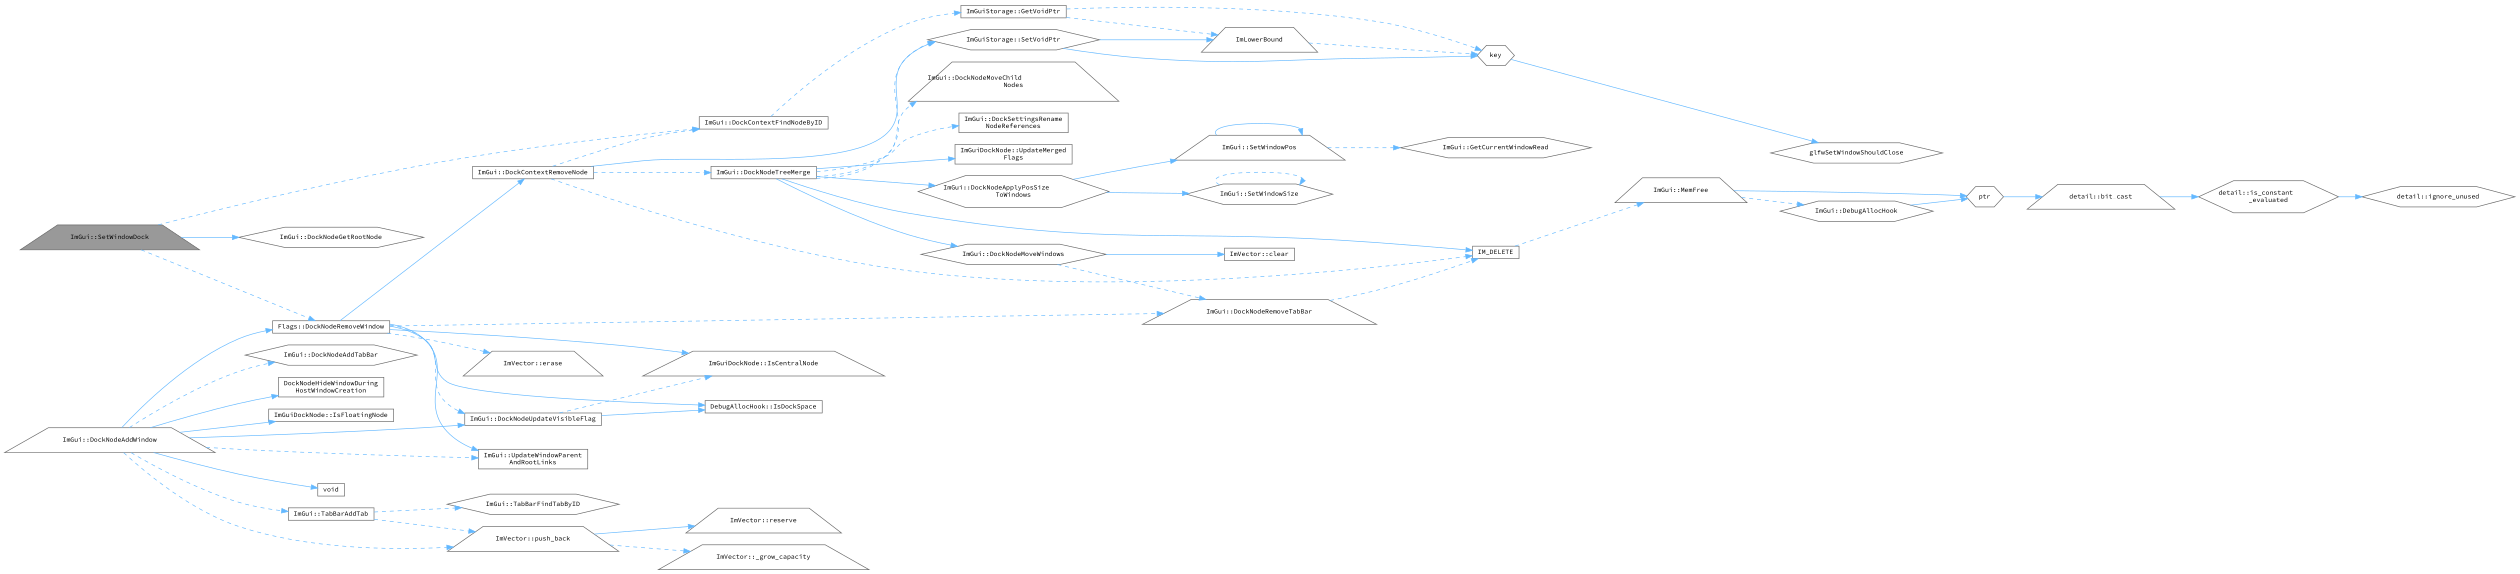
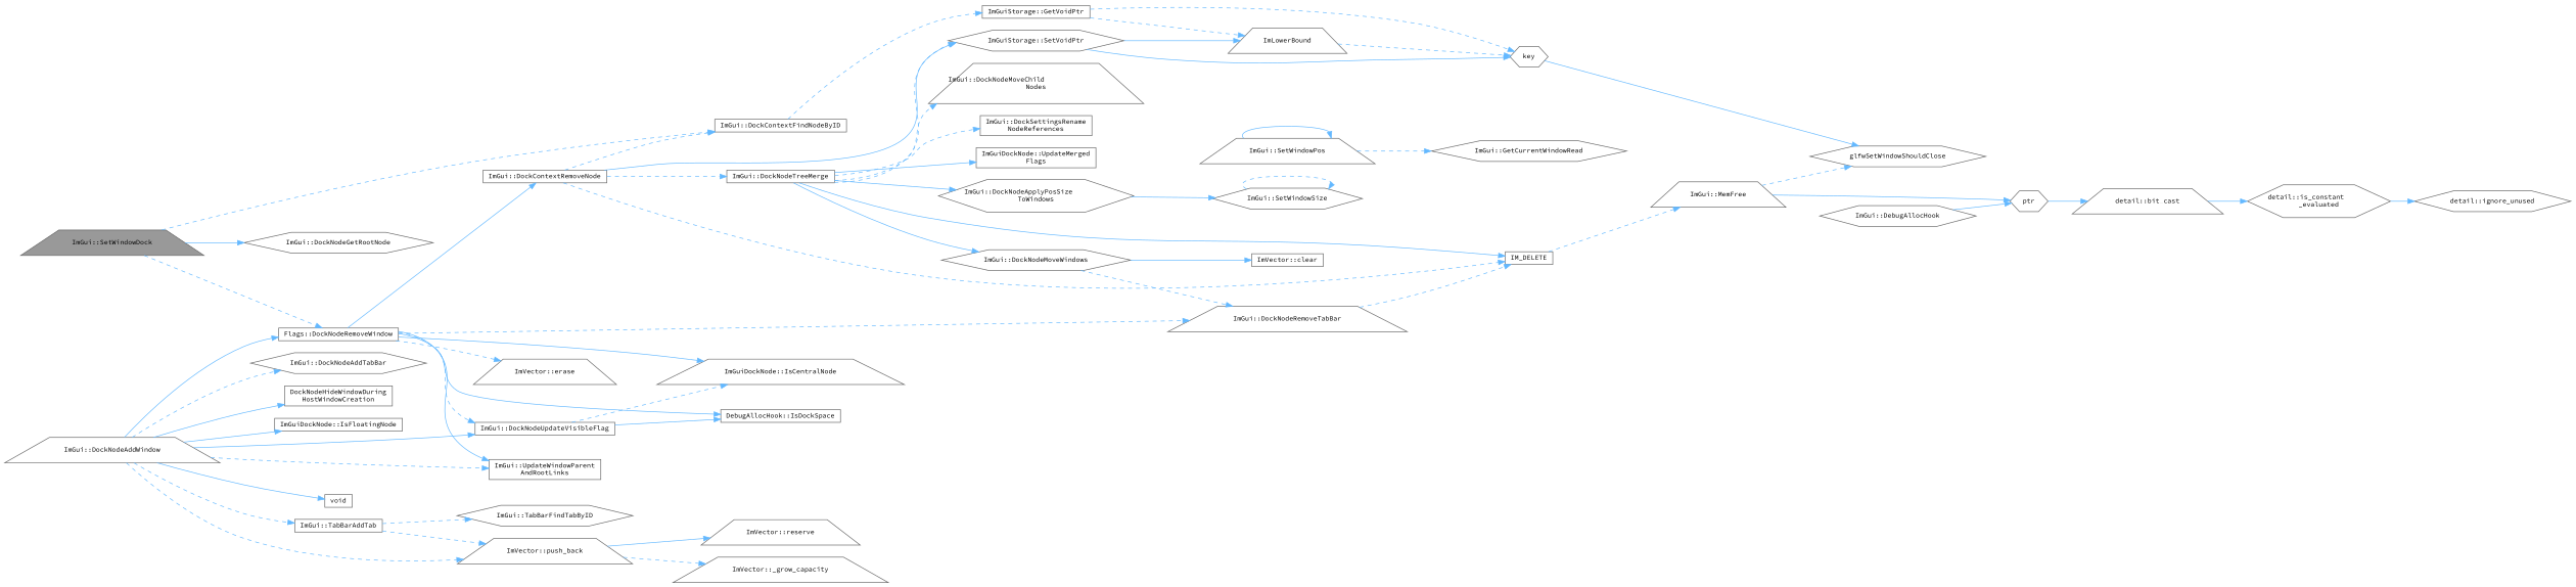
  digraph {
    fontname="Source Code Pro"
    rankdir=LR
    node [color=grey40 fillcolor=white fontname="Source Code Pro" fontsize=10 shape=box style=filled]
    edge [color=steelblue1 fontname="Source Code Pro" fontsize=10 labelfontname=Helvetica labelfontsize=10 style=dashed]
    n1 [color=gray40 fillcolor=grey60 fontcolor=black height=0.2 label="ImGui::SetWindowDock" shape=trapezium width=0.4]
    n2 [height=0.2 label="ImGui::DockContextFindNodeByID" width=0.4]
    n3 [height=0.2 label="ImGui::DockNodeGetRootNode" shape=hexagon width=0.4]
    n4 [height=0.2 label="Flags::DockNodeRemoveWindow" width=0.4]
    n5 [height=0.2 label="ImGuiStorage::GetVoidPtr" width=0.4]
    n6 [height=0.2 label="ImGui::DockContextRemoveNode" width=0.4]
    n7 [height=0.2 label="ImGui::DockNodeUpdateVisibleFlag" width=0.4]
    n8 [height=0.2 label="ImGuiDockNode::IsCentralNode" shape=trapezium width=0.4]
    n9 [height=0.2 label="DebugAllocHook::IsDockSpace" width=0.4]
    n10 [height=0.2 label="ImGui::UpdateWindowParent\lAndRootLinks" width=0.4]
    n11 [height=0.2 label="ImGui::DockNodeRemoveTabBar" shape=trapezium width=0.4]
    n12 [height=0.2 label="ImVector::erase" shape=trapezium width=0.4]
    n13 [height=0.2 label=ImLowerBound shape=trapezium width=0.4]
    n14 [height=0.2 label=key shape=hexagon width=0.4]
    n15 [height=0.2 label=glfwSetWindowShouldClose shape=hexagon width=0.4]
    n16 [height=0.2 label="ImGui::DockNodeTreeMerge" width=0.4]
    n17 [height=0.2 label=IM_DELETE width=0.4]
    n18 [height=0.2 label="ImGuiStorage::SetVoidPtr" shape=hexagon width=0.4]
    n19 [height=0.2 label="ImGui::DockNodeApplyPosSize\lToWindows" shape=hexagon width=0.4]
    n20 [height=0.2 label="ImGui::DockNodeMoveChild\lNodes" shape=trapezium width=0.4]
    n21 [height=0.2 label="ImGui::DockNodeMoveWindows" shape=hexagon width=0.4]
    n22 [height=0.2 label="ImGui::DockSettingsRename\lNodeReferences" width=0.4]
    n23 [height=0.2 label="ImGuiDockNode::UpdateMerged\lFlags" width=0.4]
    n24 [height=0.2 label="ImGui::MemFree" shape=trapezium width=0.4]
    n25 [height=0.2 label="ImGui::SetWindowPos" shape=trapezium width=0.4]
    n26 [height=0.2 label="ImGui::SetWindowSize" shape=hexagon width=0.4]
    n27 [height=0.2 label="ImVector::clear" width=0.4]
    n28 [height=0.2 label="ImGui::GetCurrentWindowRead" shape=hexagon width=0.4]
    n29 [height=0.2 label="ImGui::DockNodeAddWindow" shape=trapezium width=0.4]
    n30 [height=0.2 label="ImGui::DockNodeAddTabBar" shape=hexagon width=0.4]
    n31 [height=0.2 label="DockNodeHideWindowDuring\lHostWindowCreation" width=0.4]
    n32 [height=0.2 label="ImGuiDockNode::IsFloatingNode" width=0.4]
    n33 [height=0.2 label="ImVector::push_back" shape=trapezium width=0.4]
    n34 [height=0.2 label="ImGui::TabBarAddTab" width=0.4]
    n35 [height=0.2 label=void width=0.4]
    n36 [height=0.2 label="ImVector::_grow_capacity" shape=trapezium width=0.4]
    n37 [height=0.2 label="ImVector::reserve" shape=trapezium width=0.4]
    n38 [height=0.2 label="ImGui::TabBarFindTabByID" shape=hexagon width=0.4]
    n39 [height=0.2 label="ImGui::DebugAllocHook" shape=hexagon width=0.4]
    n40 [height=0.2 label=ptr shape=hexagon width=0.4]
    n41 [height=0.2 label="detail::bit_cast" shape=trapezium width=0.4]
    n42 [height=0.2 label="detail::is_constant\l_evaluated" shape=hexagon width=0.4]
    n43 [height=0.2 label="detail::ignore_unused" shape=hexagon width=0.4]
    n1 -> n2
    n1 -> n3 [style=solid]
    n1 -> n4
    n2 -> n5
    n4 -> n6 [style=solid]
    n4 -> n7
    n4 -> n8 [style=solid]
    n4 -> n9 [style=solid]
    n4 -> n10 [style=solid]
    n4 -> n11
    n4 -> n12
    n5 -> n13
    n5 -> n14
    n6 -> n2
    n6 -> n16
    n6 -> n17
    n6 -> n18 [style=solid]
    n7 -> n8
    n7 -> n9 [style=solid]
    n11 -> n17
    n13 -> n14
    n14 -> n15 [style=solid]
    n16 -> n17 [style=solid]
    n16 -> n18
    n16 -> n19 [style=solid]
    n16 -> n20
    n16 -> n21 [style=solid]
    n16 -> n22
    n16 -> n23 [style=solid]
    n17 -> n24
    n18 -> n13 [style=solid]
    n18 -> n14 [style=solid]
-   n19 -> n25 [style=solid]
    n19 -> n26 [style=solid]
    n21 -> n11
    n21 -> n27 [style=solid]
-   n24 -> n39
+   n24 -> n15
    n24 -> n40 [style=solid]
    n25 -> n25 [style=solid]
    n25 -> n28
    n26 -> n26
    n29 -> n4 [style=solid]
    n29 -> n7 [style=solid]
    n29 -> n10
    n29 -> n30
    n29 -> n31 [style=solid]
    n29 -> n32 [style=solid]
    n29 -> n33
    n29 -> n34
    n29 -> n35 [style=solid]
    n33 -> n36
    n33 -> n37 [style=solid]
    n34 -> n33
    n34 -> n38
    n39 -> n40 [style=solid]
    n40 -> n41 [style=solid]
    n41 -> n42 [style=solid]
    n42 -> n43 [style=solid]
  }
